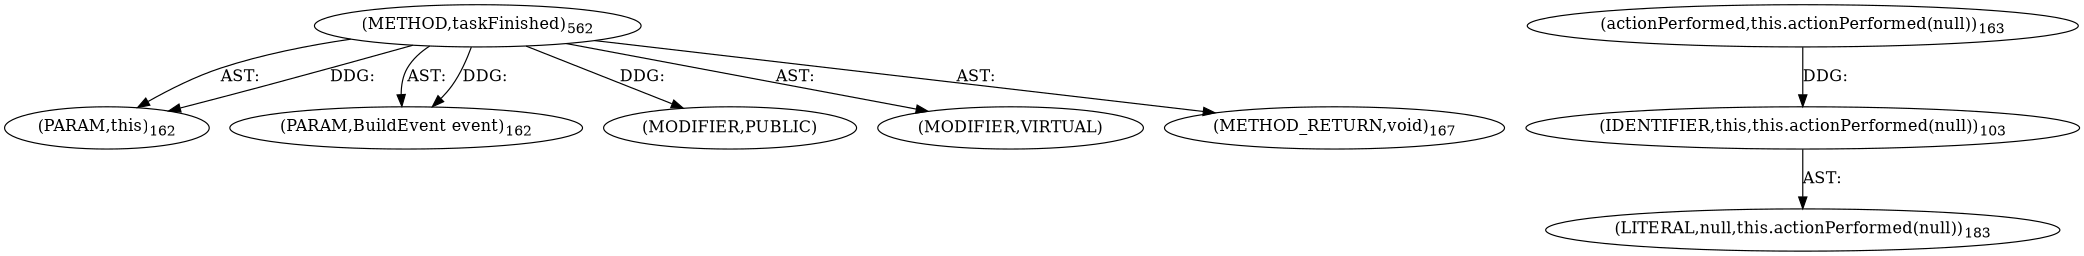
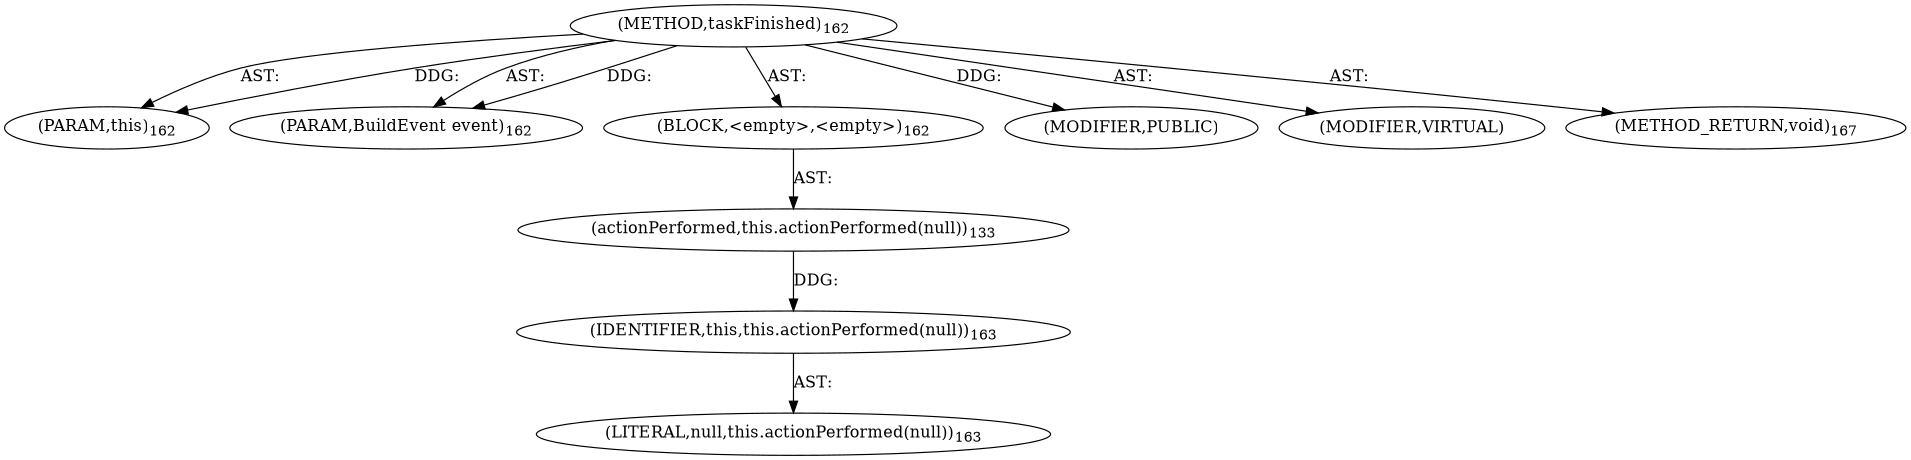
  digraph {
-   n1 [label=<(METHOD,taskFinished)<SUB>562</SUB>>]
+   n1 [label=<(METHOD,taskFinished)<SUB>162</SUB>>]
    n2 [label=<(PARAM,this)<SUB>162</SUB>>]
    n3 [label=<(PARAM,BuildEvent event)<SUB>162</SUB>>]
+   n4 [label=<(BLOCK,&lt;empty&gt;,&lt;empty&gt;)<SUB>162</SUB>>]
    n5 [label=<(MODIFIER,PUBLIC)>]
    n6 [label=<(MODIFIER,VIRTUAL)>]
    n7 [label=<(METHOD_RETURN,void)<SUB>167</SUB>>]
-   n8 [label=<(actionPerformed,this.actionPerformed(null))<SUB>163</SUB>>]
-   n9 [label=<(IDENTIFIER,this,this.actionPerformed(null))<SUB>103</SUB>>]
-   n10 [label=<(LITERAL,null,this.actionPerformed(null))<SUB>183</SUB>>]
+   n8 [label=<(actionPerformed,this.actionPerformed(null))<SUB>133</SUB>>]
+   n9 [label=<(IDENTIFIER,this,this.actionPerformed(null))<SUB>163</SUB>>]
+   n10 [label=<(LITERAL,null,this.actionPerformed(null))<SUB>163</SUB>>]
    n1 -> n2 [label="AST: "]
    n1 -> n2 [label="DDG: "]
    n1 -> n3 [label="AST: "]
    n1 -> n3 [label="DDG: "]
+   n1 -> n4 [label="AST: "]
    n1 -> n5 [label="DDG: "]
    n1 -> n6 [label="AST: "]
    n1 -> n7 [label="AST: "]
+   n4 -> n8 [label="AST: "]
    n8 -> n9 [label="DDG: "]
    n9 -> n10 [label="AST: "]
  }
